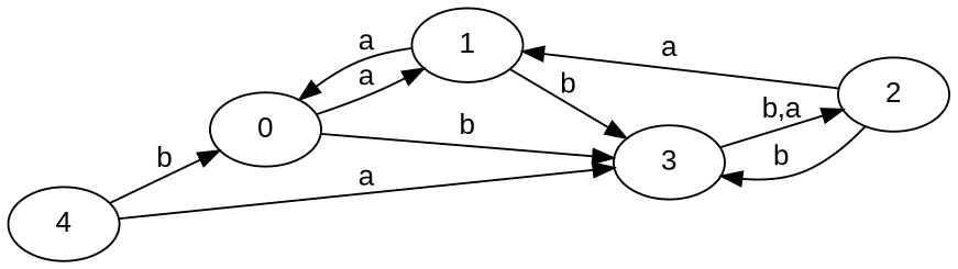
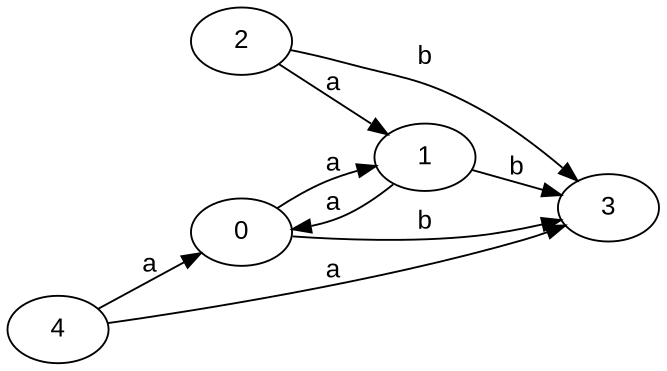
  digraph {
    d2tdocpreamble="\usetikzlibrary{automata}"
    d2tfigpreamble="\tikzstyle{every state}= [ draw=blue!50,very thick,fill=blue!20]  \tikzstyle{auto}= [fill=white]"
    fontname="Liberation Sans"
    rankdir=LR
    ranksep=0.5
    node [fontname="Liberation Sans" style=state]
    edge [fontname="Liberation Sans" lblstyle=auto topath="bend right"]
    n1 [label=0 style="state, initial"]
    n2 [label=1 style="state, accepting"]
    n3 [label=3]
    n4 [label=2]
    n5 [label=4]
    n1 -> n2 [label=a]
    n1 -> n3 [label=b]
    n2 -> n1 [label=a]
    n2 -> n3 [label=b]
-   n3 -> n4 [label="b,a"]
    n4 -> n2 [label=a]
    n4 -> n3 [label=b]
-   n5 -> n1 [label=b]
+   n5 -> n1 [label=a]
    n5 -> n3 [label=a]
  }
